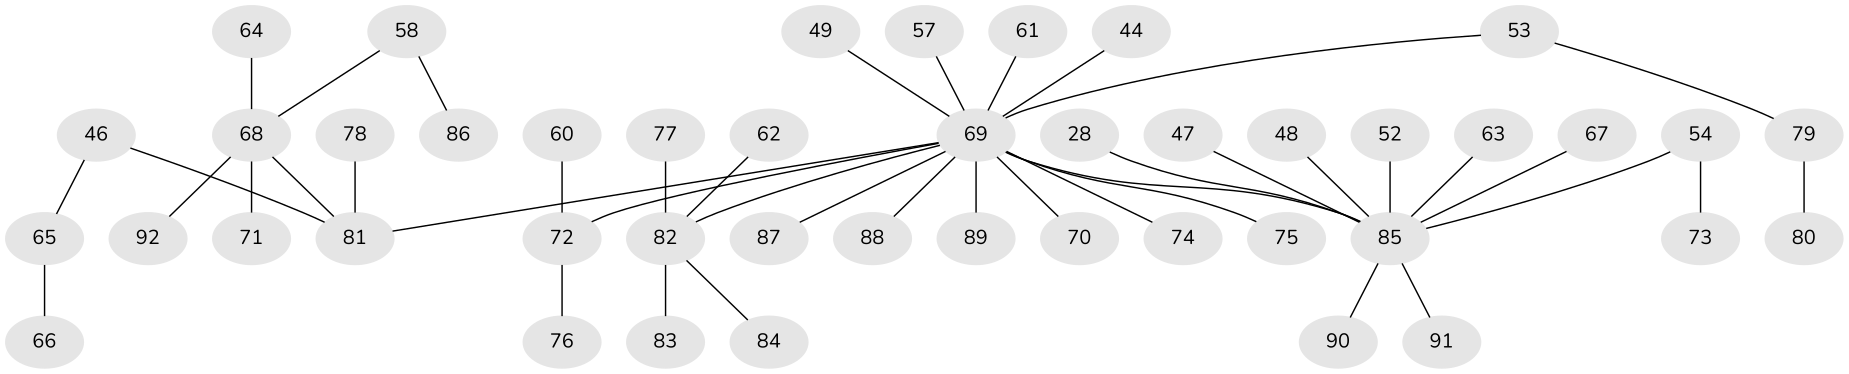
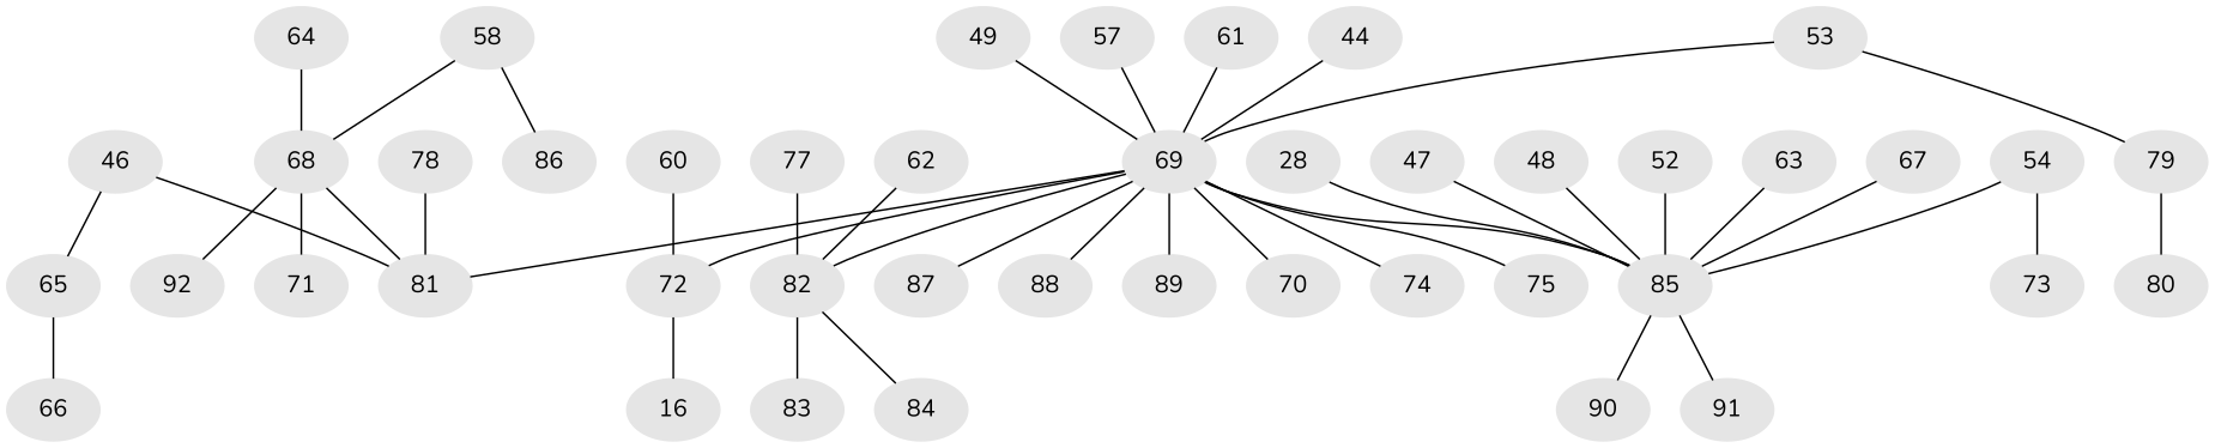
  graph {
    fontname=Nunito
    node [color=gray90 fontname=Nunito style=filled]
    edge [fontname=Nunito]
    85 [super="+23+30+20+15+26"]
    90
    91
    28
    69 [super="+10+37+56+45"]
    81 [super="+18"]
    72 [super="+32+29+36+42+50"]
    82 [super="+35"]
    70
    74
    75
    87
    88
    89
    44
    46
    65
    66
    47
    48
    49
    52
    53 [super="+51"]
    79
    80
    54
    73
    57
    68 [super="+33+59"]
    71
    92
    58
    86
-   76
+   76 [label=16]
    60
    61
    83
    84
    62
    63
    64
    67 [super="+22"]
    77
    78
    85 -- 90
    85 -- 91
    28 -- 85
    69 -- 85
    69 -- 81
    69 -- 72
    69 -- 82
    69 -- 70
    69 -- 74
    69 -- 75
    69 -- 87
    69 -- 88
    69 -- 89
    72 -- 76
    82 -- 83
    82 -- 84
    44 -- 69
    46 -- 81
    46 -- 65
    65 -- 66
    47 -- 85
    48 -- 85
    49 -- 69
    52 -- 85
    53 -- 69
    53 -- 79
    79 -- 80
    54 -- 85
    54 -- 73
    57 -- 69
    68 -- 81
    68 -- 71
    68 -- 92
    58 -- 68
    58 -- 86
    60 -- 72
    61 -- 69
    62 -- 82
    63 -- 85
    64 -- 68
    67 -- 85
    77 -- 82
    78 -- 81
  }
